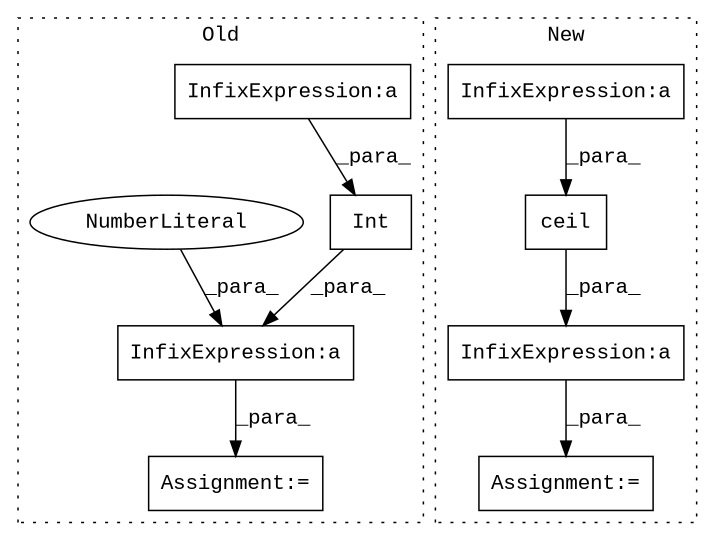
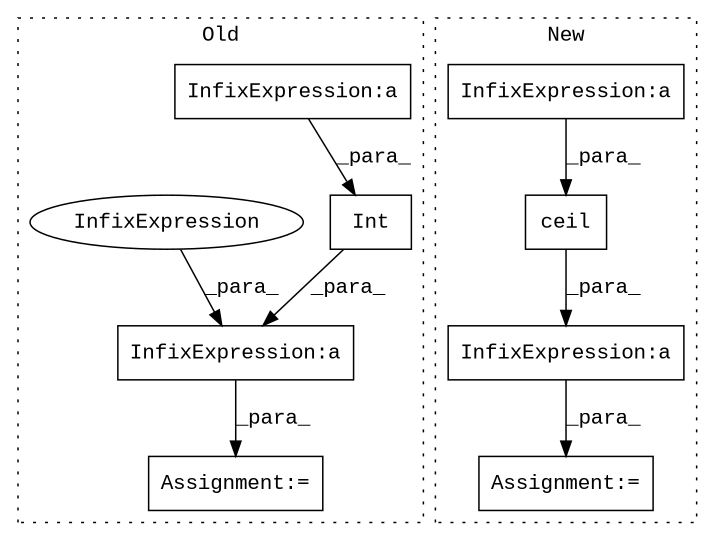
  digraph {
    fontname="Liberation Mono"
    node [a=27 l=3 shape=box fontname="Liberation Mono"]
    edge [fontname="Liberation Mono"]
    n1 [a=32 l="4,1" label=Int s="5788,5824"]
    n2 [a=7 l=1 label="Assignment:=" s=6386]
    n3 [label="InfixExpression:a" s=6405]
    n4 [label="InfixExpression:a" s=5808]
-   n5 [a=34 l=1 label=NumberLiteral s=6408 shape=ellipse]
+   n5 [a=34 l=1 label=InfixExpression s=6408 shape=ellipse]
    n6 [a=32 l="5,1" label=ceil s="5843,5871"]
    n7 [a=7 l=1 label="Assignment:=" s=6459]
    n8 [label="InfixExpression:a" s=5860]
    n9 [label="InfixExpression:a" s=5901]
    subgraph cluster_1 {
      label=Old
      style=dotted
      n1
      n2
      n3
      n4
      n5
    }
    subgraph cluster_2 {
      label=New
      style=dotted
      n6
      n7
      n8
      n9
    }
    n1 -> n3 [label=_para_]
    n3 -> n2 [label=_para_]
    n4 -> n1 [label=_para_]
    n5 -> n3 [label=_para_]
    n6 -> n9 [label=_para_]
    n8 -> n6 [label=_para_]
    n9 -> n7 [label=_para_]
  }
